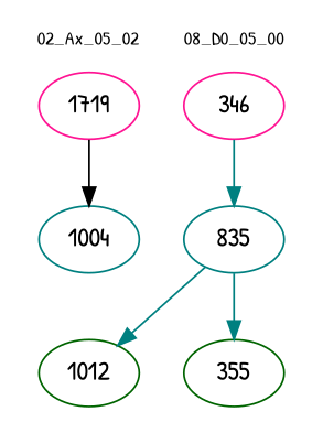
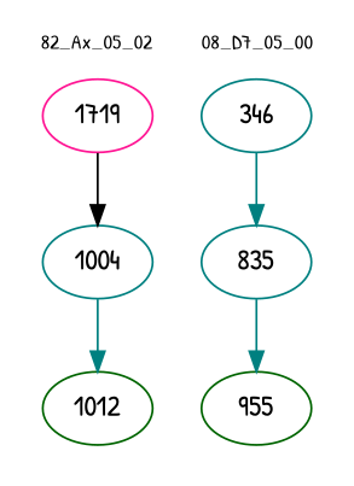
  digraph {
    fontname="Patrick Hand"
    node [color=deeppink fontname="Patrick Hand"]
    edge [color=teal fontname="Patrick Hand" style=solid]
    n1 [label=1719]
    n2 [color=teal label=1004]
    n3 [color=darkgreen label=1012]
-   n4 [label=346]
+   n4 [color=teal label=346]
    n5 [color=teal label=835]
-   n6 [color=darkgreen label=355]
+   n6 [color=darkgreen label=955]
    subgraph cluster_1 {
      color=white
      fontsize=10
-     label="02_Ax_05_02"
+     label="82_Ax_05_02"
      n1
      n2
      n3
    }
    subgraph cluster_2 {
      color=white
      fontsize=10
-     label="08_D0_05_00"
+     label="08_D7_05_00"
      n4
      n5
      n6
    }
    n1 -> n2 [color=black]
-   n5 -> n3
+   n2 -> n3
    n4 -> n5
    n5 -> n6
  }
